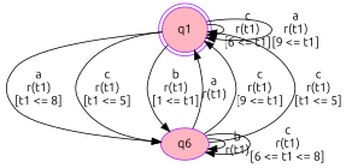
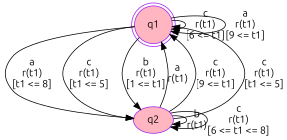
  digraph {
    fontname=Ubuntu
    node [style=filled fillcolor=lightpink color=purple fontname=Ubuntu]
    edge [fontname=Ubuntu]
    n1 [label=q1 shape=doublecircle]
-   n2 [label=q6]
+   n2 [label=q2]
    n1 -> n1 [label="c\nr(t1)\n[6 <= t1]"]
    n1 -> n1 [label="a\nr(t1)\n[9 <= t1]"]
    n1 -> n2 [label="a\nr(t1)\n[t1 <= 8]"]
    n1 -> n2 [label="c\nr(t1)\n[t1 <= 5]"]
    n1 -> n2 [label="b\nr(t1)\n[1 <= t1]"]
    n2 -> n1 [label="a\nr(t1)\n"]
    n2 -> n1 [label="c\nr(t1)\n[9 <= t1]"]
    n2 -> n1 [label="c\nr(t1)\n[t1 <= 5]"]
    n2 -> n2 [label="b\nr(t1)\n"]
    n2 -> n2 [label="c\nr(t1)\n[6 <= t1 <= 8]"]
  }
